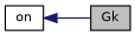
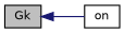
  digraph {
    rankdir=LR
    fontname="DejaVu Sans"
    node [color=black fontname="DejaVu Sans" fontsize=10 shape=record]
    n1 [fillcolor=grey75 fontcolor=black height=0.2 label=Gk style=filled width=0.4]
    n2 [height=0.2 label=on width=0.4]
-   n2 -> n1 [color=midnightblue dir=back fontname="DejaVu Sans" fontsize=10 labelfontname=Helvetica labelfontsize=10 style=solid]
+   n1 -> n2 [color=midnightblue dir=back fontname="DejaVu Sans" fontsize=10 labelfontname=Helvetica labelfontsize=10 style=solid]
  }
